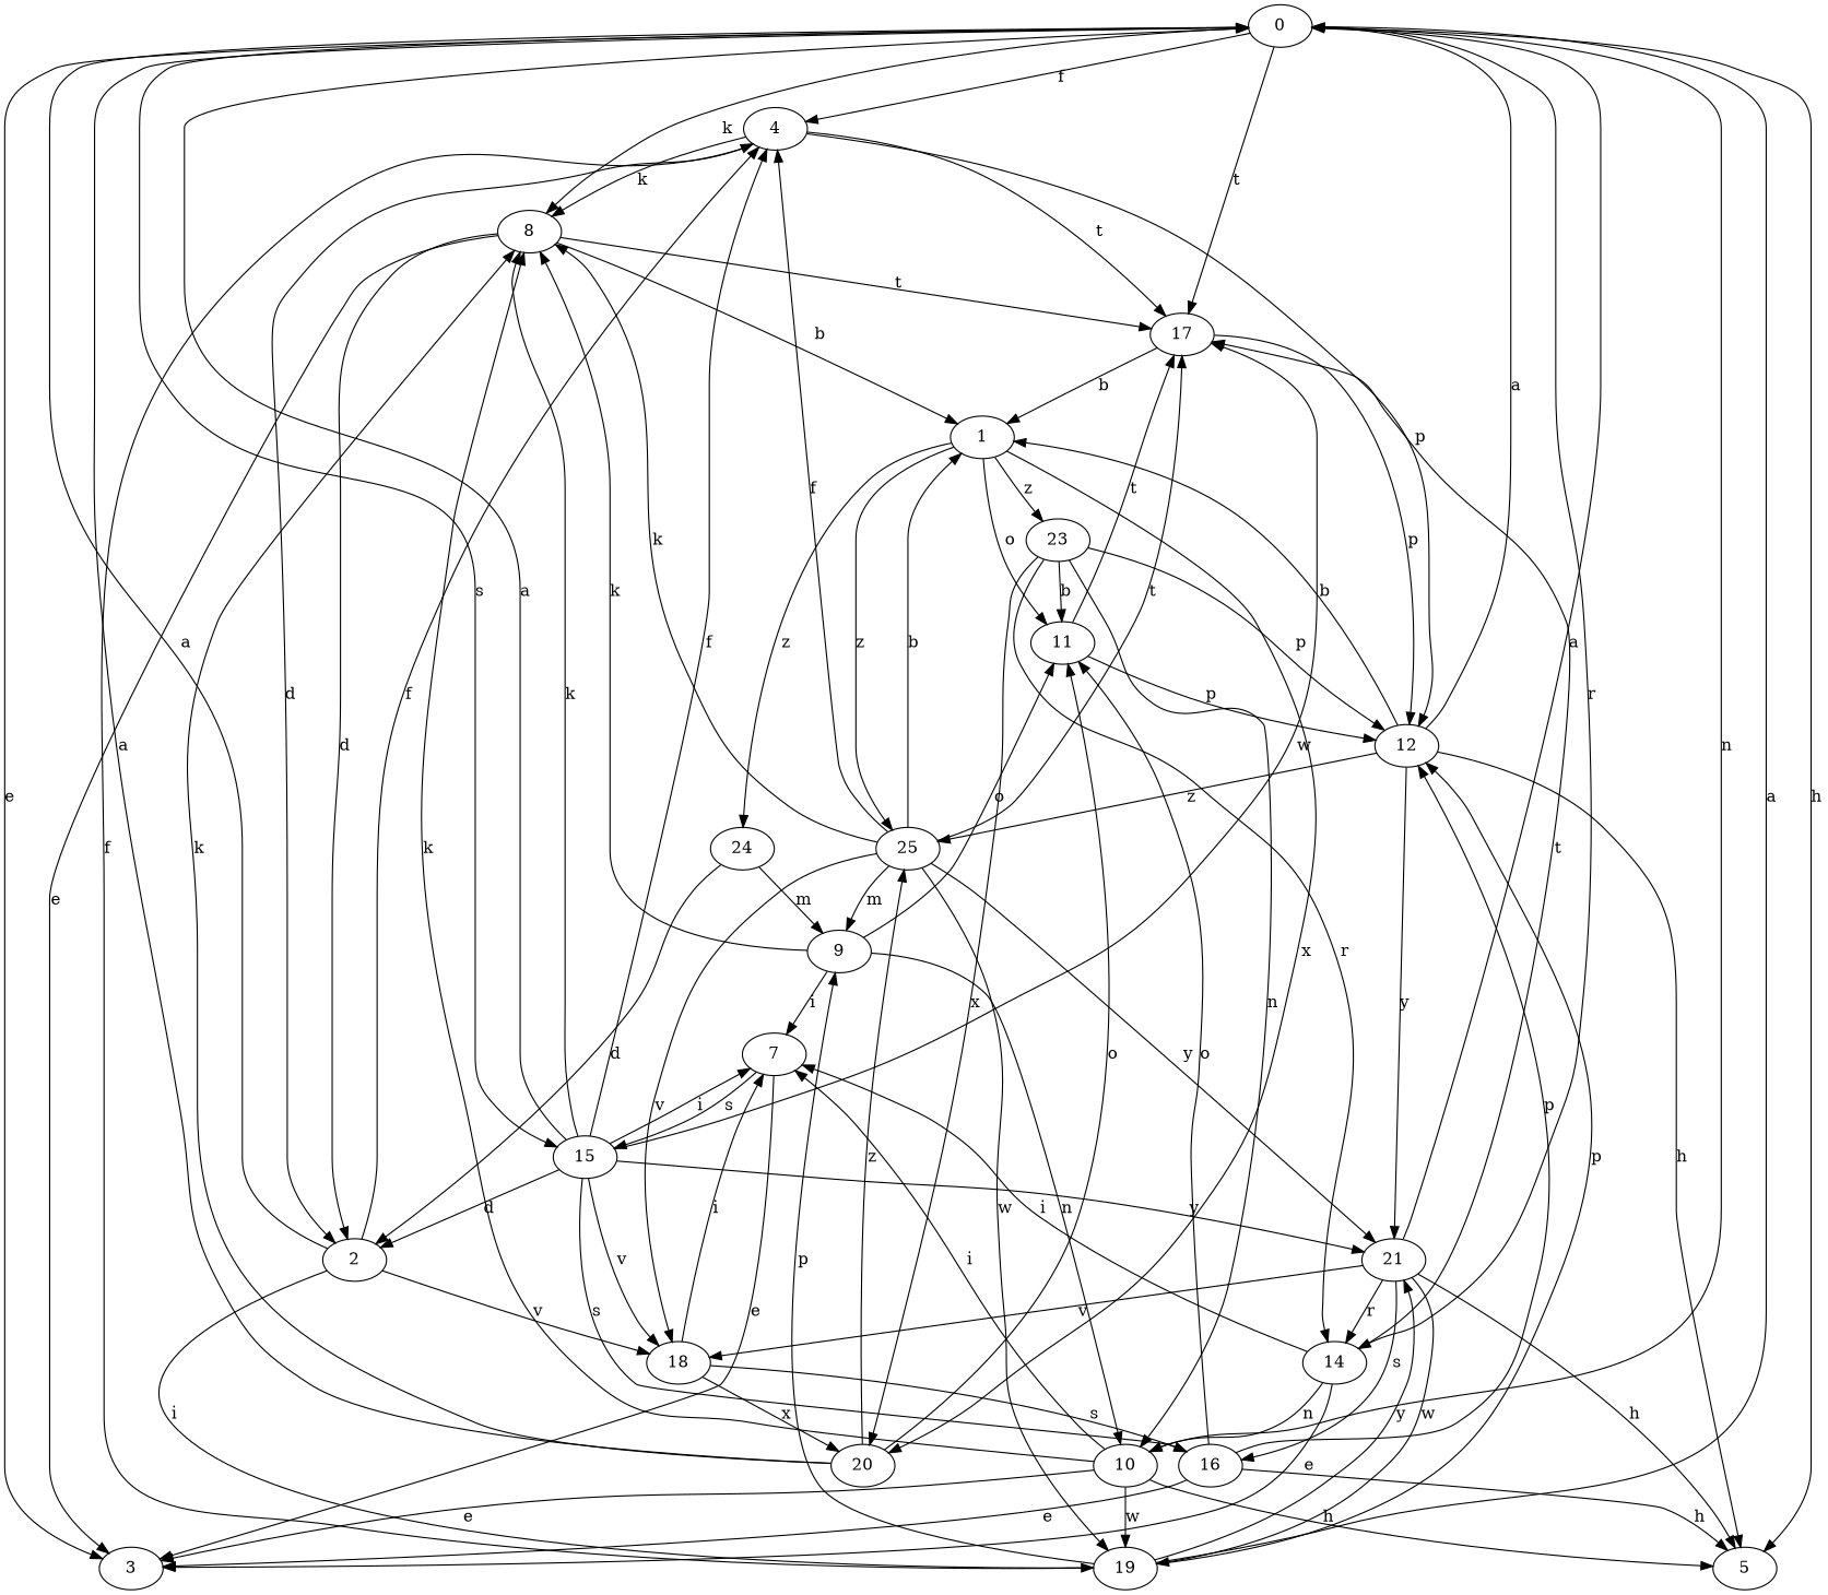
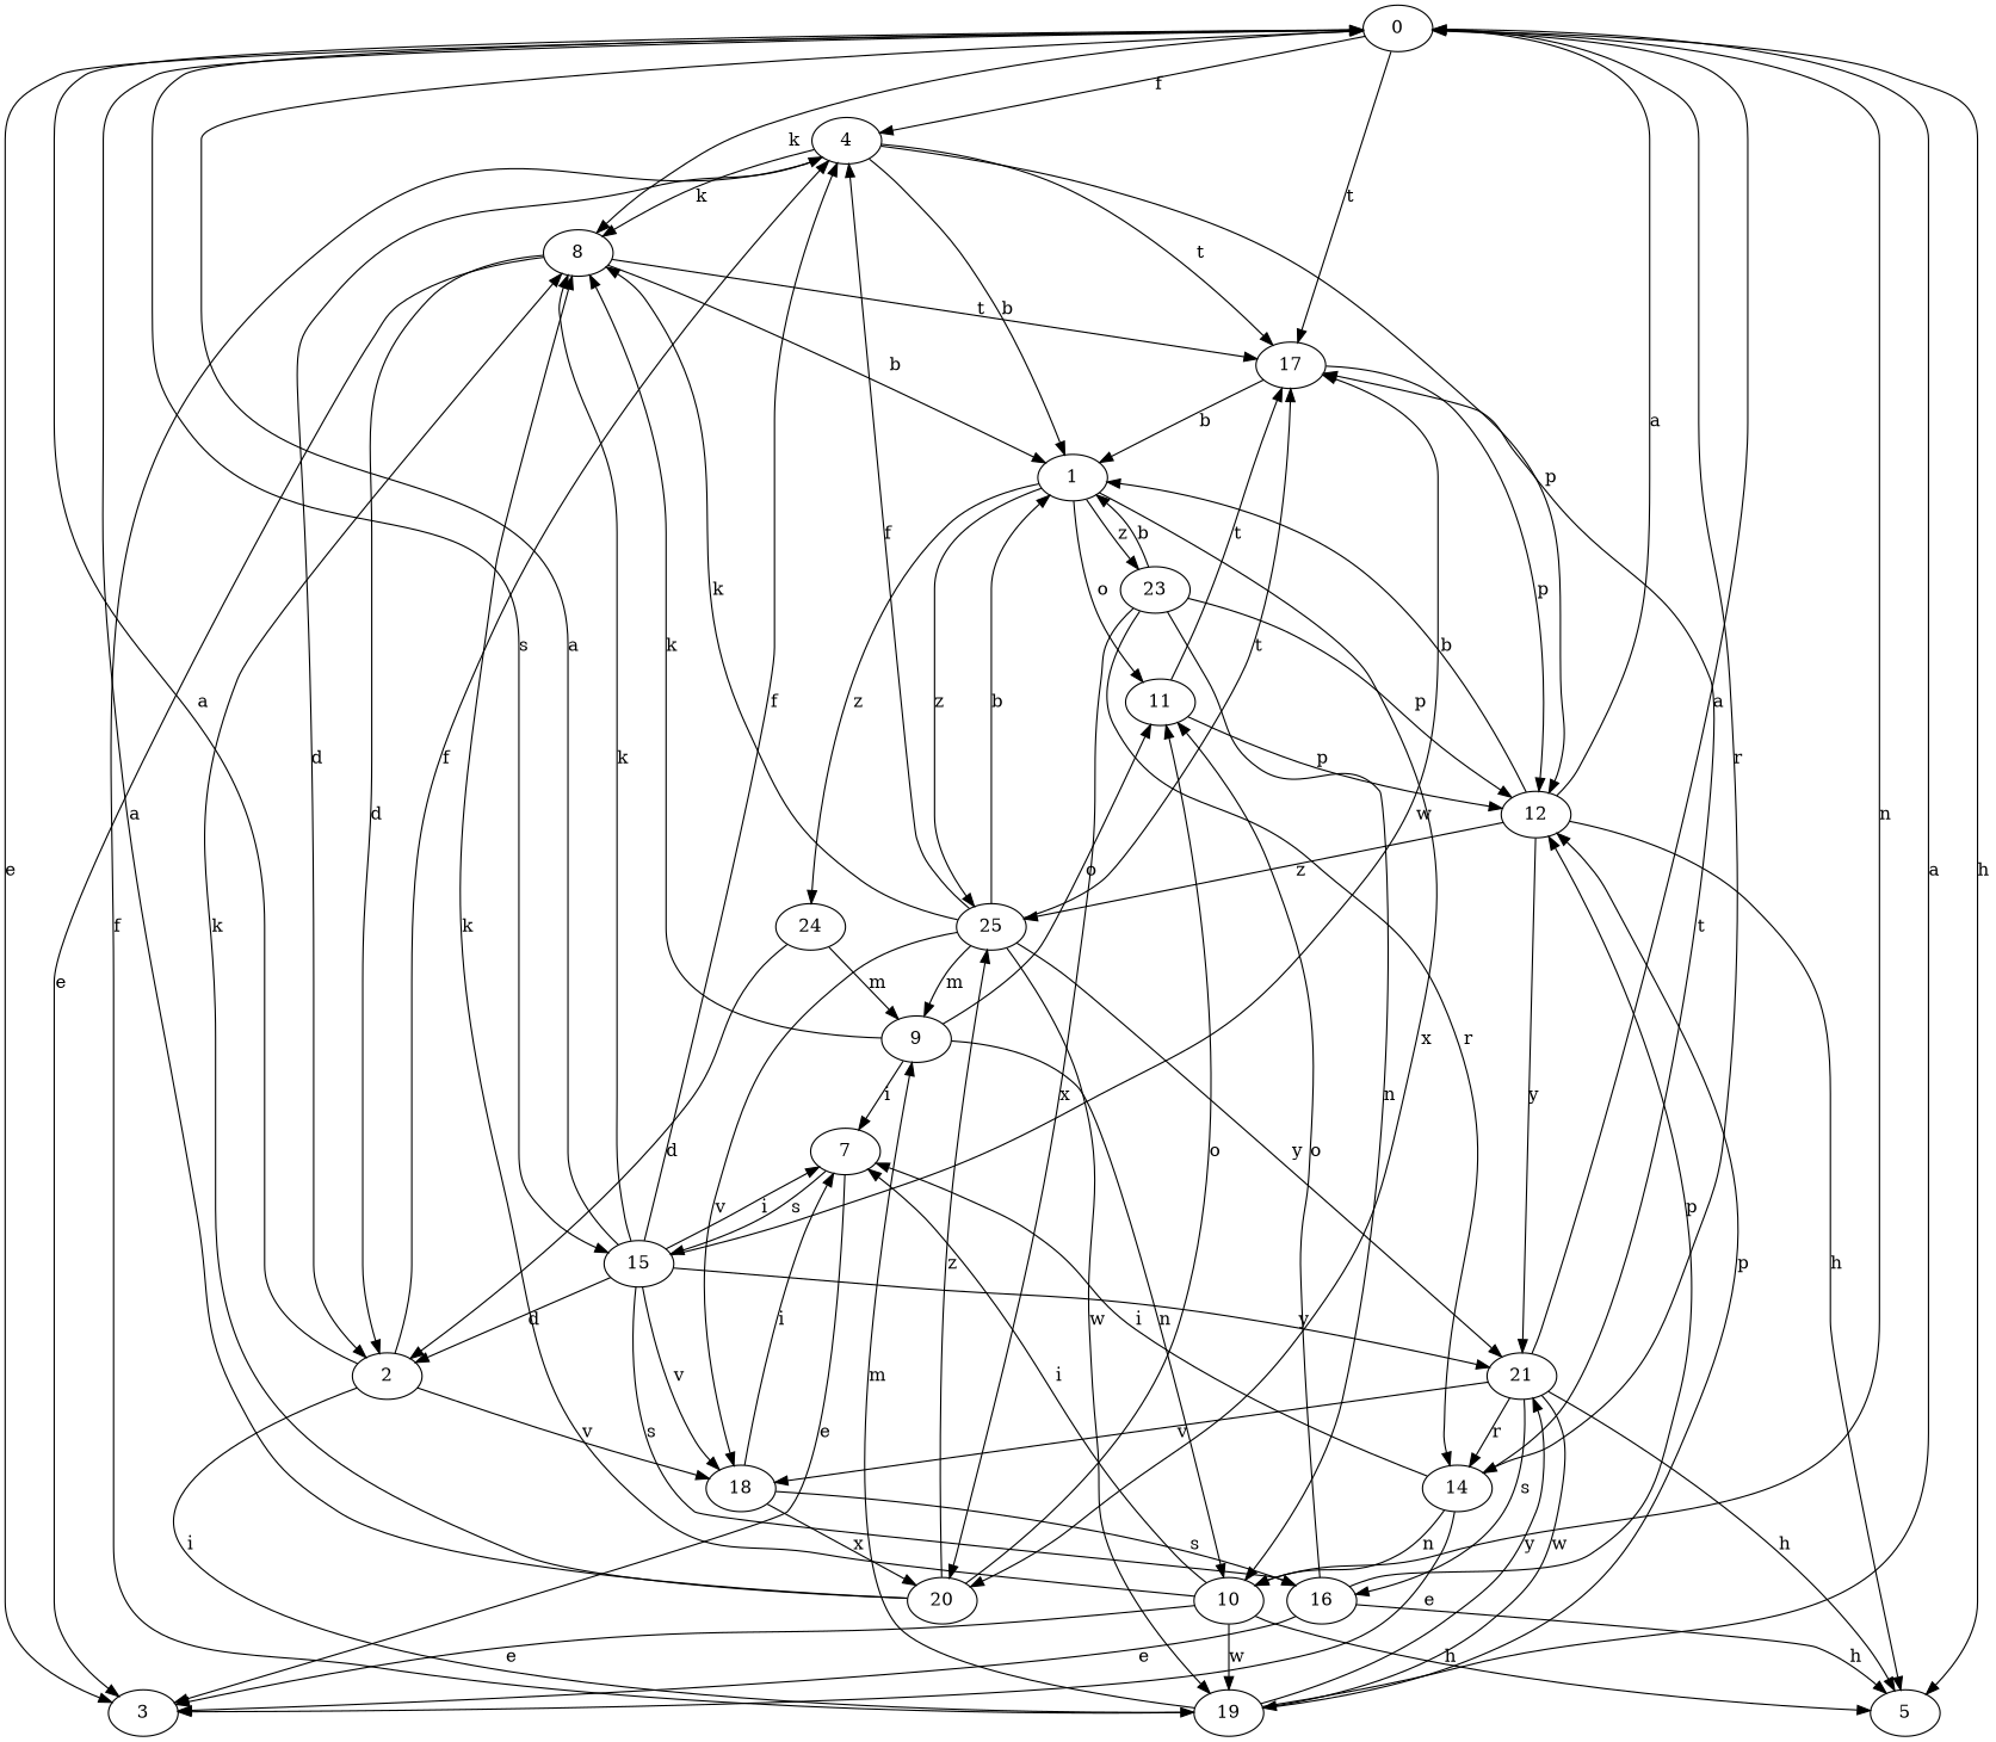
  strict digraph {
    0
    3
    4
    5
    8
    10
    14
    15
    17
    1
    2
    12
    7
    19
    18
    21
    16
    11
    20
    23
    24
    25
    9
    0 -> 3 [label=e]
    0 -> 4 [label=f]
    0 -> 5 [label=h]
    0 -> 8 [label=k]
    0 -> 10 [label=n]
    0 -> 14 [label=r]
    0 -> 15 [label=s]
    0 -> 17 [label=t]
    4 -> 8 [label=k]
    4 -> 17 [label=t]
+   4 -> 1 [label=b]
    4 -> 2 [label=d]
    4 -> 12 [label=p]
    8 -> 3 [label=e]
    8 -> 17 [label=t]
    8 -> 1 [label=b]
    8 -> 2 [label=d]
    10 -> 3 [label=e]
    10 -> 5 [label=h]
    10 -> 8 [label=k]
    10 -> 7 [label=i]
    10 -> 19 [label=w]
    14 -> 3 [label=e]
    14 -> 10 [label=n]
    14 -> 17 [label=t]
    14 -> 7 [label=i]
    15 -> 0 [label=a]
    15 -> 4 [label=f]
    15 -> 8 [label=k]
    15 -> 17 [label=w]
    15 -> 2 [label=d]
    15 -> 7 [label=i]
    15 -> 18 [label=v]
    15 -> 21 [label=y]
    15 -> 16 [label=s]
    17 -> 1 [label=b]
    17 -> 12 [label=p]
    1 -> 11 [label=o]
    1 -> 20 [label=x]
    1 -> 23 [label=z]
    1 -> 24 [label=z]
    1 -> 25 [label=z]
    2 -> 0 [label=a]
    2 -> 4 [label=f]
    2 -> 19 [label=i]
    2 -> 18 [label=v]
    12 -> 0 [label=a]
    12 -> 5 [label=h]
    12 -> 1 [label=b]
    12 -> 21 [label=y]
    12 -> 25 [label=z]
    7 -> 3 [label=e]
    7 -> 15 [label=s]
    19 -> 0 [label=a]
    19 -> 4 [label=f]
    19 -> 12 [label=p]
    19 -> 21 [label=y]
-   19 -> 9 [label=p]
+   19 -> 9 [label=m]
    18 -> 7 [label=i]
    18 -> 16 [label=s]
    18 -> 20 [label=x]
    21 -> 0 [label=a]
    21 -> 5 [label=h]
    21 -> 14 [label=r]
    21 -> 19 [label=w]
    21 -> 18 [label=v]
    21 -> 16 [label=s]
    16 -> 3 [label=e]
    16 -> 5 [label=h]
    16 -> 12 [label=p]
    16 -> 11 [label=o]
    11 -> 17 [label=t]
    11 -> 12 [label=p]
    20 -> 0 [label=a]
    20 -> 8 [label=k]
    20 -> 11 [label=o]
    20 -> 25 [label=z]
    23 -> 10 [label=n]
    23 -> 14 [label=r]
-   23 -> 11 [label=b]
+   23 -> 1 [label=b]
    23 -> 12 [label=p]
    23 -> 20 [label=x]
    24 -> 2 [label=d]
    24 -> 9 [label=m]
    25 -> 4 [label=f]
    25 -> 8 [label=k]
    25 -> 17 [label=t]
    25 -> 1 [label=b]
    25 -> 19 [label=w]
    25 -> 18 [label=v]
    25 -> 21 [label=y]
    25 -> 9 [label=m]
    9 -> 8 [label=k]
    9 -> 10 [label=n]
    9 -> 7 [label=i]
    9 -> 11 [label=o]
  }
